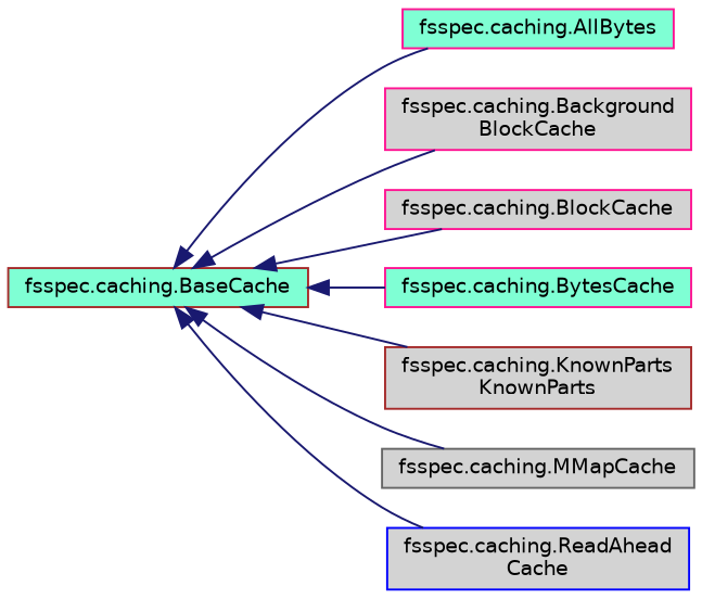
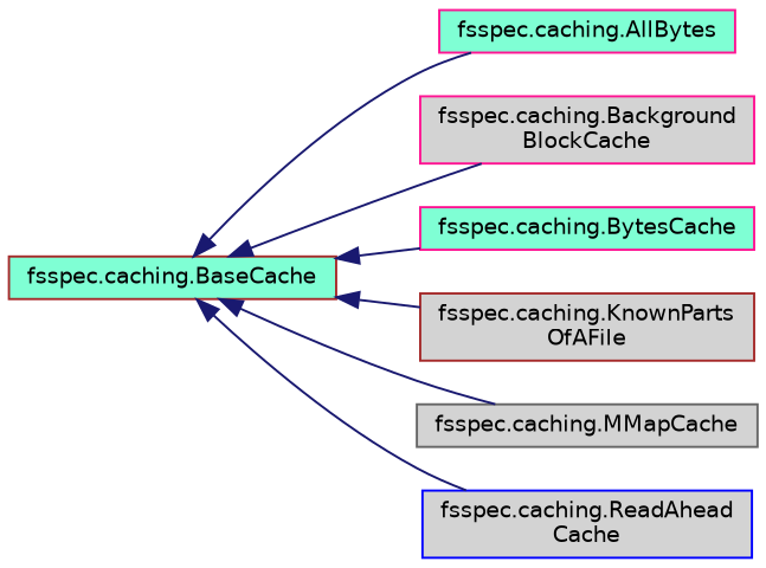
  digraph {
    rankdir=LR
    node [color=deeppink fillcolor=lightgrey fontname=Helvetica fontsize=10 shape=record style=filled]
    edge [color=midnightblue dir=back fontname=Helvetica fontsize=10 labelfontname=Helvetica labelfontsize=10 style=solid]
    n1 [color=brown fillcolor=aquamarine height=0.2 label="fsspec.caching.BaseCache" width=0.4]
    n2 [fillcolor=aquamarine height=0.2 label="fsspec.caching.AllBytes" width=0.4]
    n3 [height=0.2 label="fsspec.caching.Background\lBlockCache" width=0.4]
-   n4 [height=0.2 label="fsspec.caching.BlockCache" width=0.4]
    n5 [fillcolor=aquamarine height=0.2 label="fsspec.caching.BytesCache" width=0.4]
-   n6 [color=brown height=0.2 label="fsspec.caching.KnownParts\lKnownParts" width=0.4]
+   n6 [color=brown height=0.2 label="fsspec.caching.KnownParts\lOfAFile" width=0.4]
    n7 [color=gray40 height=0.2 label="fsspec.caching.MMapCache" width=0.4]
    n8 [color=blue height=0.2 label="fsspec.caching.ReadAhead\lCache" width=0.4]
    n1 -> n2
    n1 -> n3
-   n1 -> n4
    n1 -> n5
    n1 -> n6
    n1 -> n7
    n1 -> n8
  }
